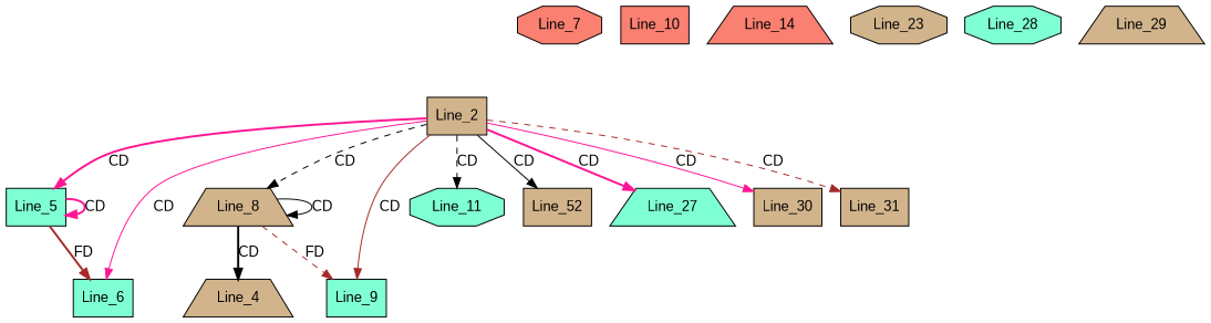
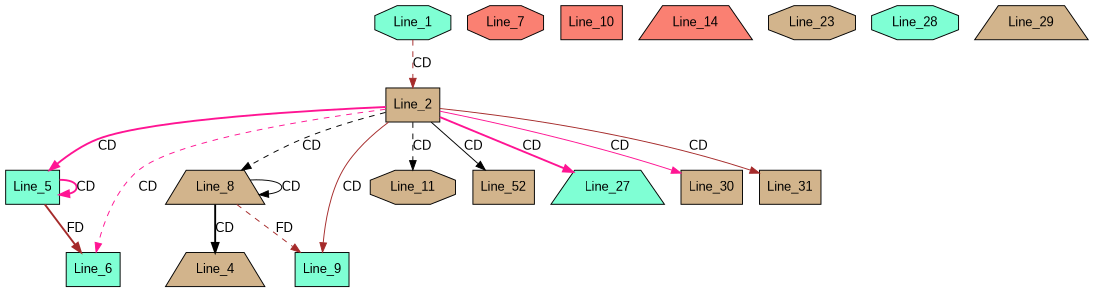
  digraph {
    fontname="Liberation Sans"
    node [fillcolor=tan fontname="Liberation Sans" shape=box style=filled]
    edge [color=brown fontname="Liberation Sans" style=dashed]
+   Line_1 [fillcolor=aquamarine shape=octagon]
    Line_2
    Line_5 [fillcolor=aquamarine]
    Line_6 [fillcolor=aquamarine]
    Line_8 [shape=trapezium]
    Line_9 [fillcolor=aquamarine]
-   Line_11 [fillcolor=aquamarine shape=octagon]
+   Line_11 [shape=octagon]
    n8 [label=Line_52]
    Line_27 [fillcolor=aquamarine shape=trapezium]
    Line_30
    Line_31
    Line_4 [shape=trapezium]
    Line_7 [fillcolor=salmon shape=octagon]
    Line_10 [fillcolor=salmon]
    Line_14 [fillcolor=salmon shape=trapezium]
    n16 [label=Line_23 shape=octagon]
    Line_28 [fillcolor=aquamarine shape=octagon]
    Line_29 [shape=trapezium]
+   Line_1 -> Line_2 [label=CD]
    Line_2 -> Line_5 [color=deeppink label=CD style=bold]
-   Line_2 -> Line_6 [color=deeppink label=CD style=solid]
+   Line_2 -> Line_6 [color=deeppink label=CD]
    Line_2 -> Line_8 [color=black label=CD]
    Line_2 -> Line_9 [label=CD style=solid]
    Line_2 -> Line_11 [color=black label=CD]
    Line_2 -> n8 [color=black label=CD style=solid]
    Line_2 -> Line_27 [color=deeppink label=CD style=bold]
    Line_2 -> Line_30 [color=deeppink label=CD style=solid]
-   Line_2 -> Line_31 [label=CD]
+   Line_2 -> Line_31 [label=CD style=solid]
    Line_5 -> Line_5 [color=deeppink label=CD style=bold]
    Line_5 -> Line_6 [label=FD style=bold]
    Line_8 -> Line_8 [color=black label=CD style=solid]
    Line_8 -> Line_9 [label=FD]
    Line_8 -> Line_4 [color=black label=CD style=bold]
  }
